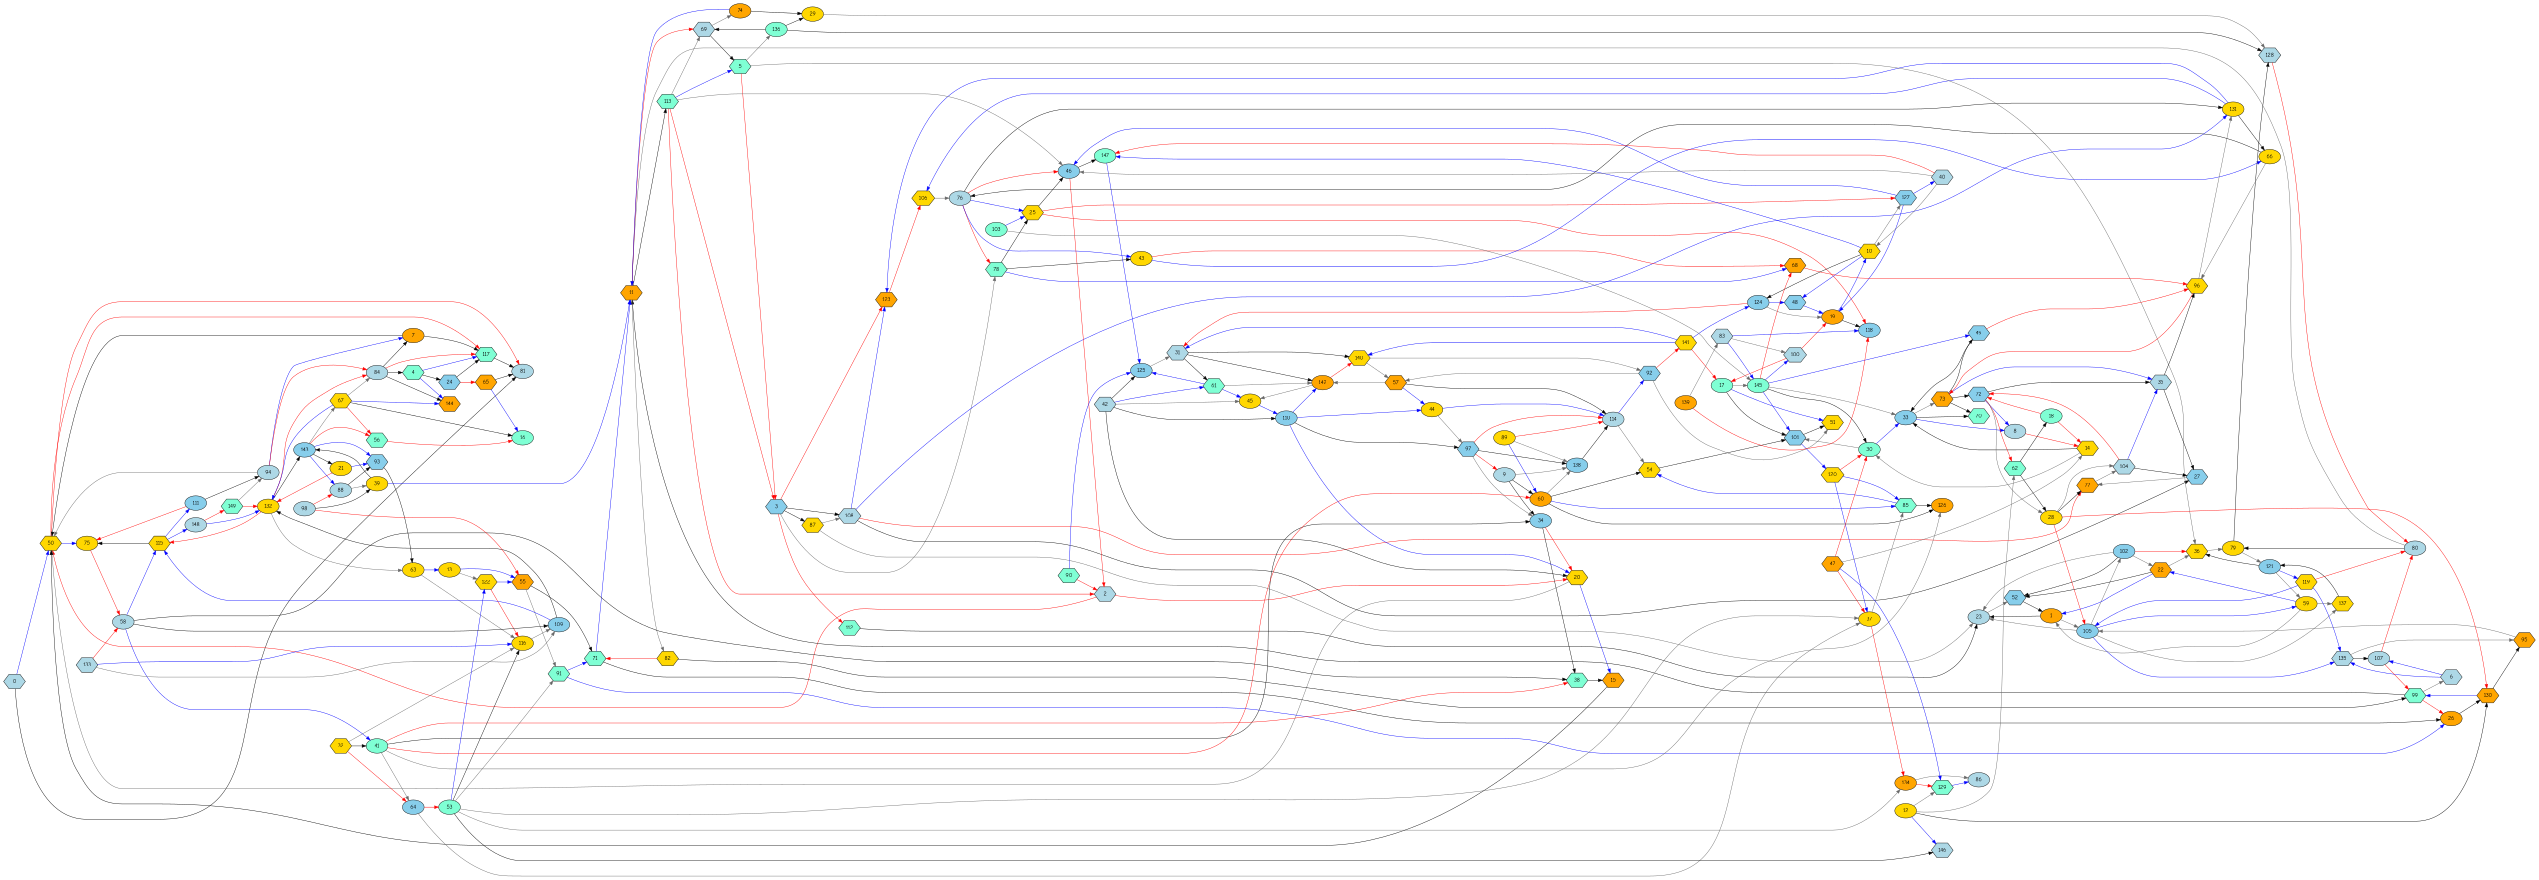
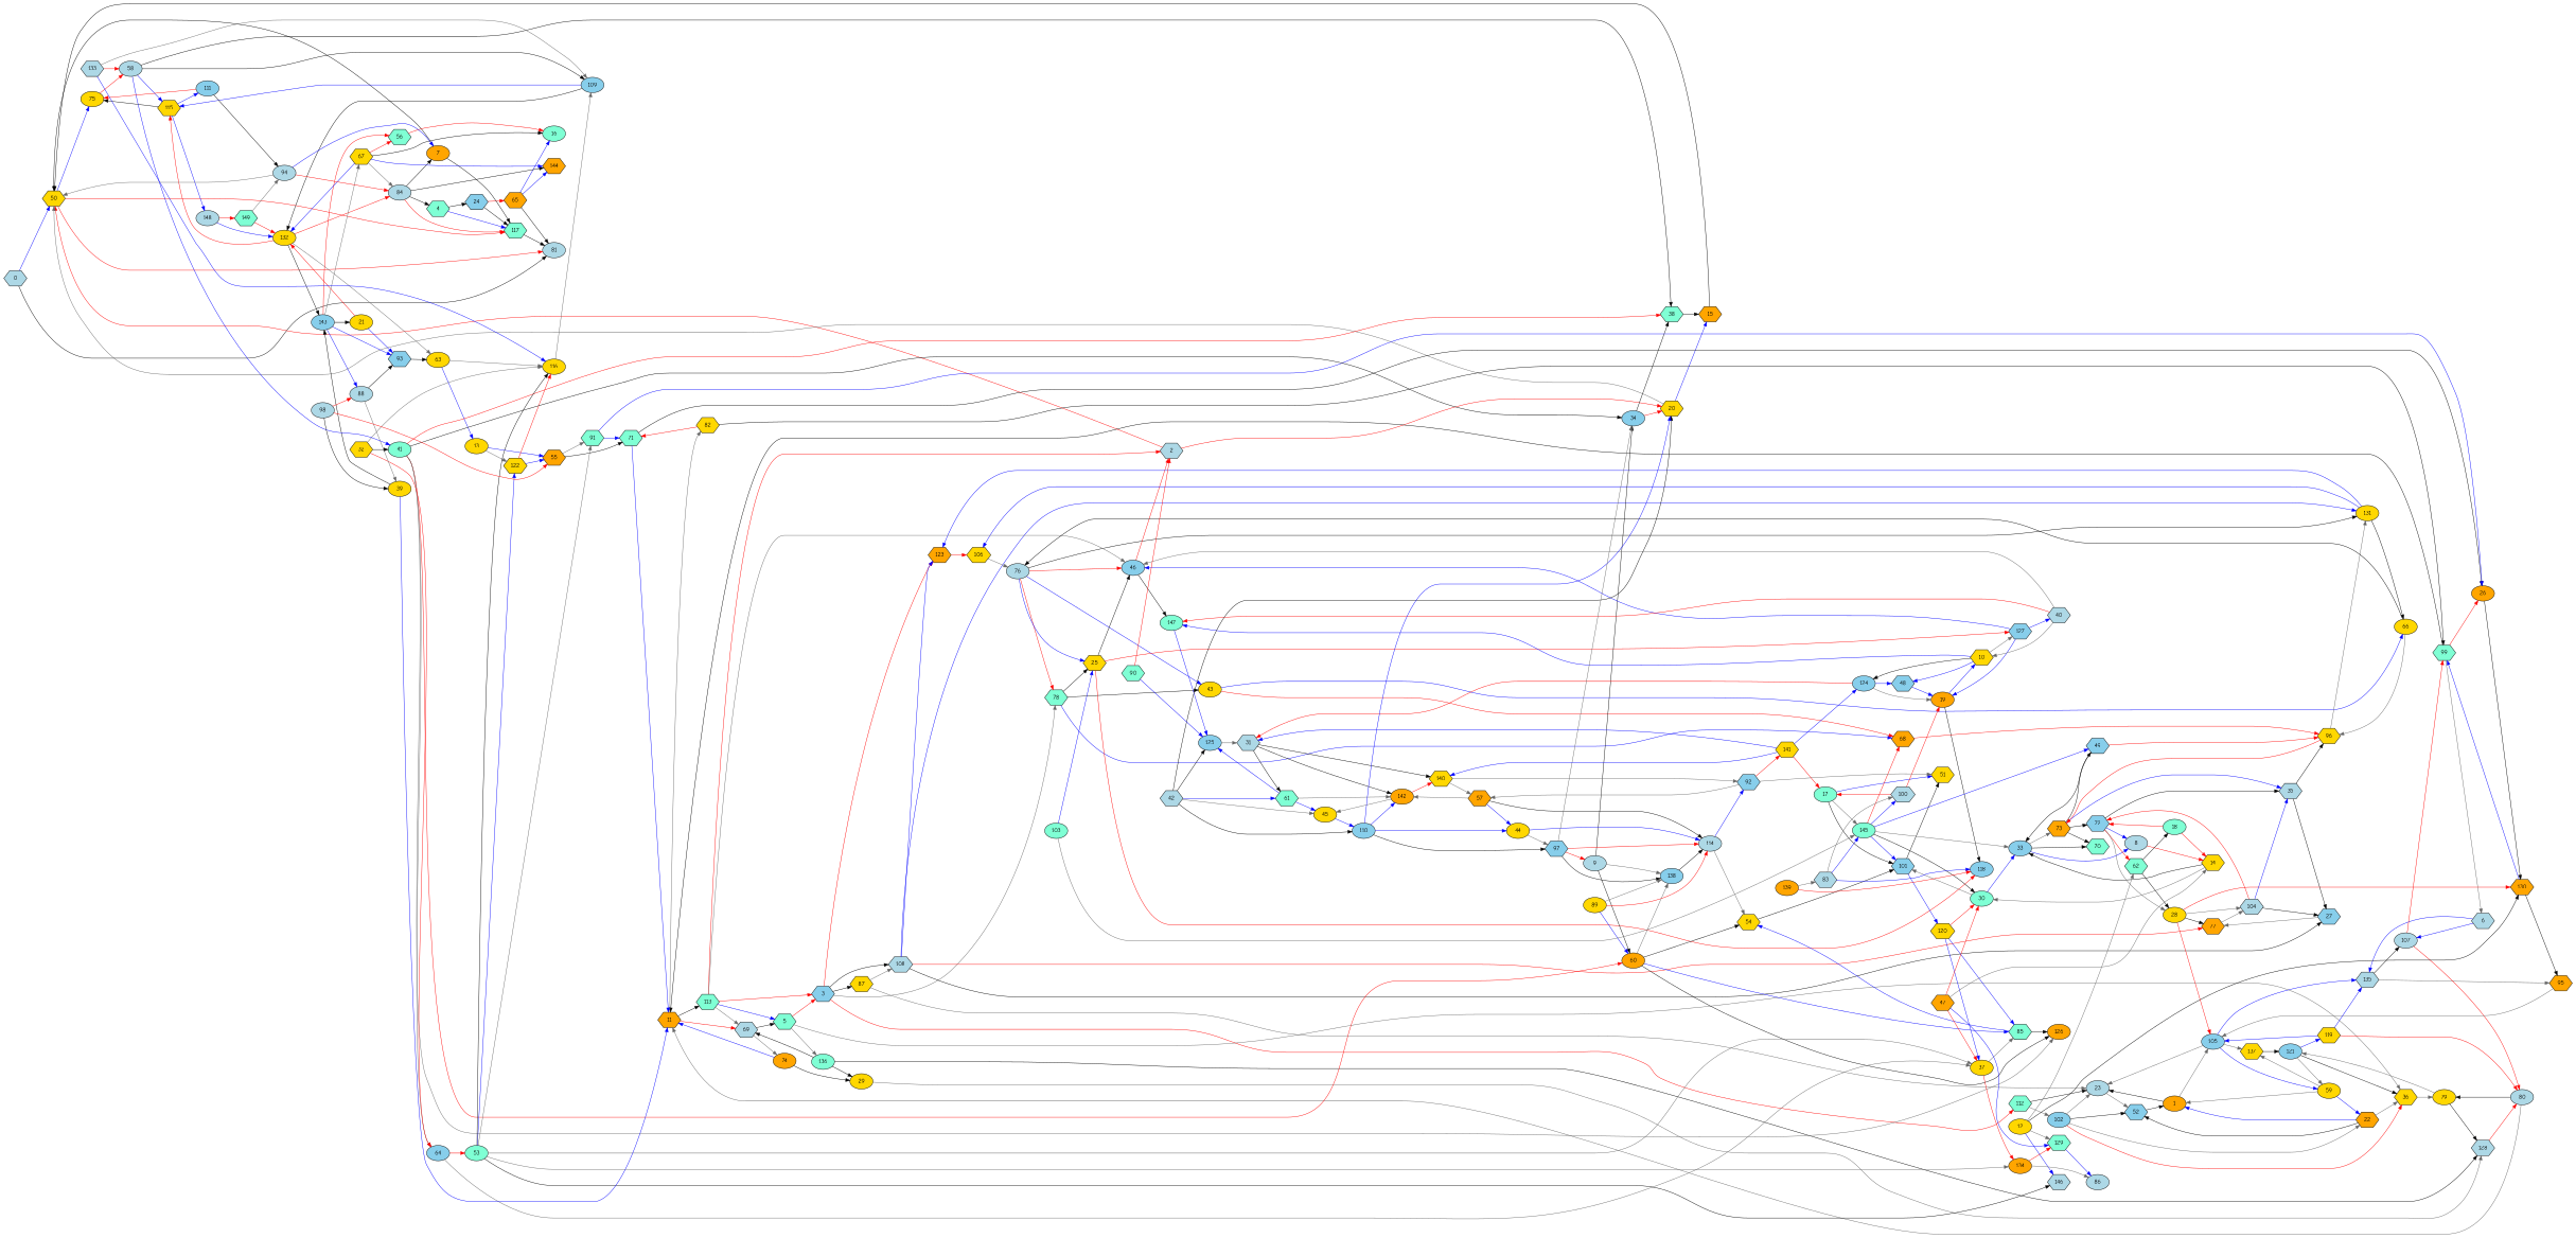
  digraph {
    fontname="Comic Neue"
    rankdir=LR
    node [fillcolor=gold fontname="Comic Neue" shape=hexagon style=filled]
    edge [color=black fontname="Comic Neue"]
    0 [fillcolor=lightblue]
    50
    81 [fillcolor=lightblue shape=ellipse]
    117 [fillcolor=aquamarine]
    75 [shape=ellipse]
    1 [fillcolor=orange shape=ellipse]
    23 [fillcolor=lightblue shape=ellipse]
    105 [fillcolor=skyblue shape=ellipse]
    52 [fillcolor=skyblue]
    135 [fillcolor=lightblue]
    59 [shape=ellipse]
    137
    2 [fillcolor=lightblue]
    20
    15 [fillcolor=orange]
    3 [fillcolor=skyblue]
    87
    108 [fillcolor=lightblue]
    112 [fillcolor=aquamarine]
    123 [fillcolor=orange]
    78 [fillcolor=aquamarine]
    76 [fillcolor=lightblue shape=ellipse]
    25
    46 [fillcolor=skyblue shape=ellipse]
    43 [shape=ellipse]
    131 [shape=ellipse]
    27 [fillcolor=skyblue]
    77 [fillcolor=orange]
    102 [fillcolor=skyblue shape=ellipse]
    106
    4 [fillcolor=aquamarine]
    24 [fillcolor=skyblue]
    144 [fillcolor=orange]
    65 [fillcolor=orange]
    5 [fillcolor=aquamarine]
    36
    136 [fillcolor=aquamarine shape=ellipse]
    79 [shape=ellipse]
    69 [fillcolor=lightblue]
    29 [shape=ellipse]
    128 [fillcolor=lightblue]
    6 [fillcolor=lightblue]
    107 [fillcolor=lightblue shape=ellipse]
    80 [fillcolor=lightblue shape=ellipse]
    99 [fillcolor=aquamarine]
    95 [fillcolor=orange]
    7 [fillcolor=orange shape=ellipse]
    8 [fillcolor=lightblue shape=ellipse]
    14
    30 [fillcolor=aquamarine shape=ellipse]
    33 [fillcolor=skyblue shape=ellipse]
    9 [fillcolor=lightblue shape=ellipse]
    34 [fillcolor=skyblue shape=ellipse]
    60 [fillcolor=orange shape=ellipse]
    138 [fillcolor=skyblue shape=ellipse]
    38 [fillcolor=aquamarine]
    85 [fillcolor=aquamarine]
    126 [fillcolor=orange shape=ellipse]
    54
    114 [fillcolor=lightblue shape=ellipse]
    48 [fillcolor=skyblue]
    10
    124 [fillcolor=skyblue shape=ellipse]
    127 [fillcolor=skyblue]
    147 [fillcolor=aquamarine shape=ellipse]
    19 [fillcolor=orange shape=ellipse]
    31 [fillcolor=lightblue]
    40 [fillcolor=lightblue]
    125 [fillcolor=skyblue shape=ellipse]
    11 [fillcolor=orange]
    82
    113 [fillcolor=aquamarine]
    74 [fillcolor=orange shape=ellipse]
    71 [fillcolor=aquamarine]
    12 [shape=ellipse]
    62 [fillcolor=aquamarine]
    129 [fillcolor=aquamarine]
    130 [fillcolor=orange]
    146 [fillcolor=lightblue]
    18 [fillcolor=aquamarine shape=ellipse]
    28 [shape=ellipse]
    86 [fillcolor=lightblue shape=ellipse]
    13 [shape=ellipse]
    55 [fillcolor=orange]
    122
    91 [fillcolor=aquamarine]
    116 [shape=ellipse]
    101 [fillcolor=skyblue]
    70 [fillcolor=aquamarine]
    73 [fillcolor=orange]
    17 [fillcolor=aquamarine shape=ellipse]
    51
    145 [fillcolor=aquamarine shape=ellipse]
    120
    68 [fillcolor=orange]
    49 [fillcolor=skyblue]
    100 [fillcolor=lightblue]
    72 [fillcolor=skyblue]
    35 [fillcolor=lightblue]
    118 [fillcolor=skyblue shape=ellipse]
    21 [shape=ellipse]
    93 [fillcolor=skyblue]
    132 [shape=ellipse]
    63 [shape=ellipse]
    143 [fillcolor=skyblue shape=ellipse]
    115
    84 [fillcolor=lightblue shape=ellipse]
    22 [fillcolor=orange]
    16 [fillcolor=aquamarine shape=ellipse]
    26 [fillcolor=orange shape=ellipse]
    104 [fillcolor=lightblue]
    61 [fillcolor=aquamarine]
    140
    142 [fillcolor=orange shape=ellipse]
    45 [shape=ellipse]
    57 [fillcolor=orange]
    92 [fillcolor=skyblue]
    41 [fillcolor=aquamarine shape=ellipse]
    32
    64 [fillcolor=skyblue shape=ellipse]
    37 [shape=ellipse]
    53 [fillcolor=aquamarine shape=ellipse]
    109 [fillcolor=skyblue shape=ellipse]
    96
    121 [fillcolor=skyblue shape=ellipse]
    134 [fillcolor=orange shape=ellipse]
    39 [shape=ellipse]
    56 [fillcolor=aquamarine]
    67
    88 [fillcolor=lightblue shape=ellipse]
    42 [fillcolor=lightblue]
    110 [fillcolor=skyblue shape=ellipse]
    44 [shape=ellipse]
    97 [fillcolor=skyblue]
    66 [shape=ellipse]
    47 [fillcolor=orange]
    58 [fillcolor=lightblue shape=ellipse]
    111 [fillcolor=skyblue shape=ellipse]
    148 [fillcolor=lightblue shape=ellipse]
    119
    83 [fillcolor=lightblue]
    89 [shape=ellipse]
    90 [fillcolor=aquamarine]
    141
    94 [fillcolor=lightblue shape=ellipse]
    98 [fillcolor=lightblue shape=ellipse]
    103 [fillcolor=aquamarine shape=ellipse]
    149 [fillcolor=aquamarine]
    133 [fillcolor=lightblue]
    139 [fillcolor=orange shape=ellipse]
    0 -> 50 [color=blue]
    0 -> 81
    50 -> 81 [color=red]
    50 -> 117 [color=red]
    50 -> 75 [color=blue]
    117 -> 81
    75 -> 58 [color=red]
    1 -> 23
    1 -> 105 [color=gray40]
    23 -> 52 [color=gray40]
    105 -> 23 [color=gray40]
    105 -> 135 [color=blue]
    105 -> 59 [color=blue]
    105 -> 137 [color=gray40]
    52 -> 1
    135 -> 107
    135 -> 95 [color=gray40]
    59 -> 1 [color=gray40]
    59 -> 137 [color=gray40]
    59 -> 22 [color=blue]
    137 -> 121
    2 -> 50 [color=red]
    2 -> 20 [color=red]
    20 -> 50 [color=gray40]
    20 -> 15 [color=blue]
    15 -> 50
    3 -> 87
    3 -> 108
    3 -> 112 [color=red]
    3 -> 123 [color=red]
    3 -> 78 [color=gray40]
    87 -> 23 [color=gray40]
    87 -> 108 [color=gray40]
    108 -> 123 [color=blue]
    108 -> 131 [color=blue]
    108 -> 27
    108 -> 77 [color=red]
    112 -> 23
-   105 -> 102 [color=gray40]
+   112 -> 102 [color=gray40]
    123 -> 106 [color=red]
    78 -> 25
    78 -> 43
    78 -> 68 [color=blue]
    76 -> 78 [color=red]
    76 -> 25 [color=blue]
    76 -> 46 [color=red]
    76 -> 43 [color=blue]
    76 -> 131
    25 -> 46
    25 -> 127 [color=red]
    25 -> 118 [color=red]
    46 -> 2 [color=red]
    46 -> 147
    43 -> 68 [color=red]
    43 -> 66 [color=blue]
    131 -> 123 [color=blue]
    131 -> 106 [color=blue]
    131 -> 66
    27 -> 77 [color=gray40]
    77 -> 104 [color=gray40]
    102 -> 23 [color=gray40]
    102 -> 52
    102 -> 36 [color=red]
    102 -> 22 [color=gray40]
    106 -> 76 [color=gray40]
    4 -> 117 [color=blue]
    4 -> 24
-   4 -> 144 [color=blue]
+   65 -> 144 [color=blue]
    24 -> 117
    24 -> 65 [color=red]
    65 -> 81
    65 -> 16 [color=blue]
    5 -> 3 [color=red]
    5 -> 36 [color=gray40]
    5 -> 136 [color=gray40]
    36 -> 79 [color=gray40]
    136 -> 69
    136 -> 29
    136 -> 128
    79 -> 128
    79 -> 121 [color=gray40]
    69 -> 5
    69 -> 74 [color=gray40]
    29 -> 128 [color=gray40]
    128 -> 80 [color=red]
    6 -> 135 [color=blue]
    6 -> 107 [color=blue]
    107 -> 80 [color=red]
    107 -> 99 [color=red]
    80 -> 79
    80 -> 11 [color=gray40]
    99 -> 6 [color=gray40]
    99 -> 11
    99 -> 26 [color=red]
    95 -> 105 [color=gray40]
    7 -> 50
    7 -> 117
    8 -> 14 [color=red]
    14 -> 30 [color=gray40]
    14 -> 33
    30 -> 33 [color=blue]
    30 -> 101 [color=gray40]
    33 -> 8 [color=blue]
    33 -> 70
    33 -> 73 [color=gray40]
    9 -> 34
    9 -> 60
    9 -> 138 [color=gray40]
    34 -> 20 [color=red]
    34 -> 38
    60 -> 138 [color=gray40]
    60 -> 85 [color=blue]
    60 -> 126
    60 -> 54
    138 -> 114
    38 -> 15
    85 -> 126
    85 -> 54 [color=blue]
    54 -> 101
    114 -> 54 [color=gray40]
    114 -> 92 [color=blue]
    48 -> 19 [color=blue]
    10 -> 48 [color=blue]
    10 -> 124
    10 -> 127 [color=gray40]
    10 -> 147 [color=blue]
    124 -> 48 [color=blue]
    124 -> 19 [color=gray40]
    124 -> 31 [color=red]
    127 -> 46 [color=blue]
    127 -> 19 [color=blue]
    127 -> 40 [color=blue]
    147 -> 125 [color=blue]
    19 -> 10 [color=blue]
    19 -> 118
    31 -> 61
    31 -> 140
    31 -> 142
    40 -> 46 [color=gray40]
    40 -> 10 [color=gray40]
    40 -> 147 [color=red]
    125 -> 31 [color=gray40]
    11 -> 69 [color=red]
    11 -> 82 [color=gray40]
    11 -> 113
    82 -> 99
    82 -> 71 [color=red]
    113 -> 2 [color=red]
    113 -> 3 [color=red]
    113 -> 46 [color=gray40]
    113 -> 5 [color=blue]
    113 -> 69 [color=gray40]
    74 -> 29
    74 -> 11 [color=blue]
    71 -> 11 [color=blue]
    71 -> 26
    12 -> 62 [color=gray40]
    12 -> 129 [color=gray40]
    12 -> 130
    12 -> 146 [color=blue]
    62 -> 18
    62 -> 28
    129 -> 86 [color=blue]
    130 -> 99 [color=blue]
    130 -> 95
    18 -> 14 [color=red]
    18 -> 72 [color=red]
    28 -> 105 [color=red]
    28 -> 77
    28 -> 130 [color=red]
    28 -> 104 [color=gray40]
    13 -> 55 [color=blue]
    13 -> 122 [color=gray40]
    55 -> 71
    55 -> 91 [color=gray40]
    122 -> 55 [color=blue]
    122 -> 116 [color=red]
    91 -> 71 [color=blue]
    91 -> 26 [color=blue]
    116 -> 109 [color=gray40]
    101 -> 51
    101 -> 120 [color=blue]
    73 -> 70
    73 -> 49
    73 -> 72
    73 -> 35 [color=blue]
    17 -> 101
    17 -> 51 [color=blue]
    17 -> 145 [color=gray40]
    145 -> 30
    145 -> 33 [color=gray40]
    145 -> 101 [color=blue]
    145 -> 68 [color=red]
    145 -> 49 [color=blue]
    145 -> 100 [color=blue]
    120 -> 30 [color=red]
    120 -> 85 [color=blue]
    120 -> 37 [color=blue]
    68 -> 96 [color=red]
    49 -> 33
    49 -> 96 [color=red]
    100 -> 19 [color=red]
    100 -> 17 [color=red]
    72 -> 8 [color=blue]
    72 -> 62 [color=red]
    72 -> 28 [color=gray40]
    72 -> 35
    35 -> 27
    35 -> 96
    21 -> 93 [color=blue]
    21 -> 132 [color=red]
    93 -> 63
    132 -> 63 [color=gray40]
    132 -> 143
    132 -> 115 [color=red]
    132 -> 84 [color=red]
    63 -> 13 [color=blue]
    63 -> 116 [color=gray40]
    143 -> 21
    143 -> 93 [color=blue]
    143 -> 56 [color=red]
    143 -> 67 [color=gray40]
    143 -> 88 [color=blue]
    115 -> 75
    115 -> 111 [color=blue]
    115 -> 148 [color=blue]
    84 -> 117 [color=red]
    84 -> 4
    84 -> 144
    84 -> 7
    22 -> 1 [color=blue]
    22 -> 52
    22 -> 36 [color=gray40]
    26 -> 130
    104 -> 27
    104 -> 72 [color=red]
    104 -> 35 [color=blue]
    61 -> 125 [color=blue]
    61 -> 142 [color=gray40]
    61 -> 45 [color=blue]
    140 -> 57 [color=gray40]
    140 -> 92 [color=gray40]
    142 -> 140 [color=red]
    142 -> 45 [color=gray40]
    45 -> 110 [color=blue]
    57 -> 114
    57 -> 142 [color=gray40]
    57 -> 44 [color=blue]
    92 -> 51 [color=gray40]
    92 -> 57 [color=gray40]
    92 -> 141 [color=red]
    41 -> 34
    41 -> 60 [color=red]
    41 -> 38 [color=red]
    41 -> 126 [color=gray40]
    41 -> 64 [color=gray40]
    32 -> 116 [color=gray40]
    32 -> 41
    32 -> 64 [color=red]
    64 -> 37 [color=gray40]
    64 -> 53 [color=red]
    37 -> 85 [color=gray40]
    37 -> 134 [color=red]
    53 -> 146
    53 -> 122 [color=blue]
    53 -> 91 [color=gray40]
    53 -> 116
    53 -> 37 [color=gray40]
    53 -> 134 [color=gray40]
    109 -> 132
    109 -> 115 [color=blue]
    96 -> 131 [color=gray40]
    96 -> 73 [color=red]
    121 -> 59 [color=gray40]
    121 -> 36
    121 -> 119 [color=blue]
    134 -> 129 [color=red]
    134 -> 86 [color=gray40]
    39 -> 11 [color=blue]
    39 -> 143
    56 -> 16 [color=red]
    67 -> 144 [color=blue]
    67 -> 132 [color=blue]
    67 -> 84 [color=gray40]
    67 -> 16
    67 -> 56 [color=red]
    88 -> 93
    88 -> 39 [color=gray40]
    42 -> 20
    42 -> 125
    42 -> 61 [color=blue]
    42 -> 45 [color=gray40]
    42 -> 110
    110 -> 20 [color=blue]
    110 -> 142 [color=blue]
    110 -> 44 [color=blue]
    110 -> 97
    44 -> 114 [color=blue]
    44 -> 97 [color=gray40]
    97 -> 9 [color=red]
    97 -> 34 [color=gray40]
    97 -> 138
    97 -> 114 [color=red]
    66 -> 76
    66 -> 96 [color=gray40]
    47 -> 14 [color=gray40]
    47 -> 30 [color=red]
    47 -> 129 [color=blue]
    47 -> 37 [color=red]
    58 -> 38
    58 -> 115 [color=blue]
    58 -> 41 [color=blue]
    58 -> 109
    111 -> 75 [color=red]
    111 -> 94
    148 -> 132 [color=blue]
    148 -> 149 [color=red]
    119 -> 105 [color=blue]
    119 -> 135 [color=blue]
    119 -> 80 [color=red]
    83 -> 145 [color=blue]
    83 -> 100 [color=gray40]
    83 -> 118 [color=blue]
    89 -> 60 [color=blue]
    89 -> 138 [color=gray40]
    89 -> 114 [color=red]
    90 -> 2 [color=red]
    90 -> 125 [color=blue]
    141 -> 124 [color=blue]
    141 -> 31 [color=blue]
    141 -> 17 [color=red]
    141 -> 140 [color=blue]
    94 -> 50 [color=gray40]
    94 -> 7 [color=blue]
    94 -> 84 [color=red]
    98 -> 55 [color=red]
    98 -> 39
    98 -> 88 [color=red]
    103 -> 25 [color=blue]
    103 -> 145 [color=gray40]
    149 -> 132 [color=red]
    149 -> 94 [color=gray40]
    133 -> 116 [color=blue]
    133 -> 109 [color=gray40]
    133 -> 58 [color=red]
    139 -> 118 [color=red]
    139 -> 83 [color=gray40]
  }
